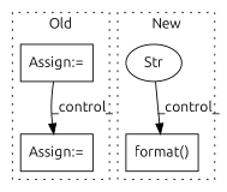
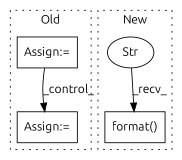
  digraph {
    fontname=Ubuntu
    node [a=68 fontname=Ubuntu l=3 shape=box]
    edge [fontname=Ubuntu]
    n1 [label="Assign:=" s=6566]
    n2 [label="Assign:=" s=10623]
    n3 [a=75 l="27,1" label="format()" s="4232,4263"]
    n4 [a=66 l=19 label=Str s=4232 shape=ellipse]
    subgraph cluster_1 {
      label=Old
      style=dotted
      n1
      n2
    }
    subgraph cluster_2 {
      label=New
      style=dotted
      n3
      n4
    }
    n1 -> n2 [label=_control_]
-   n4 -> n3 [label=_control_]
+   n4 -> n3 [label=_recv_]
  }
